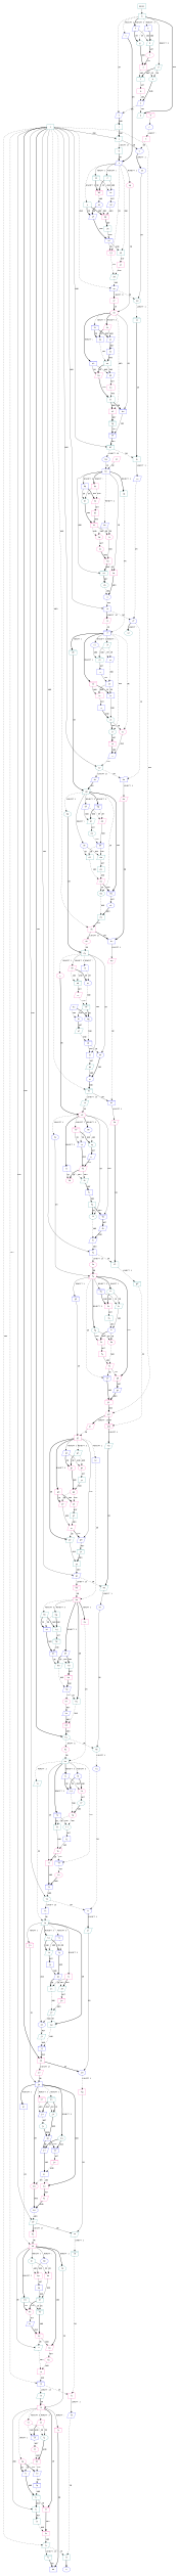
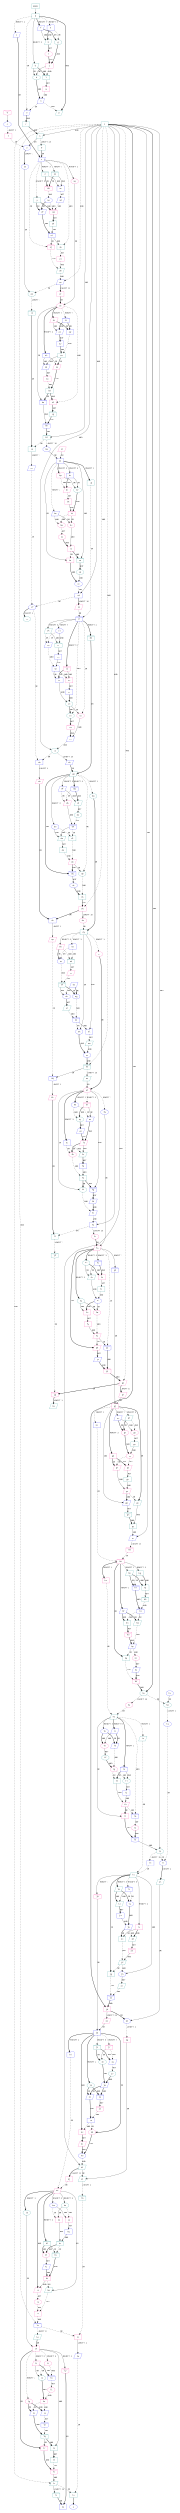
  digraph {
    fontname="Source Code Pro"
    node [color=blue fontname="Source Code Pro" shape=parallelogram]
    edge [fontname="Source Code Pro" style=bold]
    dq [shape=cylinder]
    dr [shape=octagon]
    ds [color=teal shape=folder]
    dt [color=deeppink shape=folder]
    kg [color=deeppink shape=folder]
    kh [color=teal]
    lb [color=teal shape=cylinder]
    lc [color=deeppink shape=folder]
    kf [color=teal]
    kj [color=deeppink shape=folder]
    kk [color=deeppink]
    ep [color=deeppink]
    eq [shape=cylinder]
    fk [color=deeppink]
    fl [color=teal shape=folder]
    eo [color=teal shape=cylinder]
    es [color=teal]
    et [color=deeppink shape=octagon]
    44430 [color=teal shape=folder]
    b [color=teal shape=folder]
    e [shape=folder]
    f
    o
    p [color=teal]
    d [color=teal]
    v
    h [color=teal]
    g [color=teal shape=octagon]
    r [color=teal shape=folder]
    k [color=teal shape=octagon]
    l [color=teal shape=cylinder]
    x
    gs [color=deeppink]
    gt [color=teal shape=folder]
    gu [color=deeppink]
    gv [color=teal]
    gw
    dd [color=teal]
    dp [color=teal shape=octagon]
    de [shape=octagon]
    dw [color=teal shape=octagon]
    df
    dg [shape=cylinder]
    dm [color=teal]
    dl [color=teal shape=folder]
    dy [color=teal shape=folder]
    di [color=teal]
    dh [color=deeppink]
    do [color=deeppink]
    eg [shape=octagon]
    ej [shape=cylinder]
    el [shape=folder]
    ek [shape=octagon]
    em [color=teal]
    en [shape=octagon]
    ei [color=teal]
    y [color=teal shape=folder]
    ag [color=deeppink shape=cylinder]
    af
    ah [color=teal shape=folder]
    ai [shape=cylinder]
    ae [shape=octagon]
    ka [shape=folder]
    jx
    kc [color=deeppink shape=folder]
    kb [color=deeppink shape=octagon]
    kd [color=deeppink]
    ke [shape=octagon]
    jz [color=deeppink shape=cylinder]
    lf [color=deeppink shape=folder]
    lg [color=deeppink shape=octagon]
    ly [color=deeppink shape=cylinder]
    lr [color=deeppink shape=cylinder]
    ls [color=teal shape=folder]
    lh [color=deeppink]
    li [color=deeppink shape=octagon]
    ln
    lo
    ma [shape=folder]
    lu [color=deeppink shape=cylinder]
    lt [color=teal shape=folder]
    lj [color=teal shape=octagon]
    lk [shape=cylinder]
    lq [color=teal shape=cylinder]
    lp [shape=cylinder]
    z [color=teal shape=cylinder]
    ac [shape=folder]
    ab [color=deeppink shape=cylinder]
    ad
    aa [color=teal shape=cylinder]
    er [color=deeppink shape=octagon]
    ea [shape=folder]
    eb [color=deeppink]
    ed [color=teal shape=cylinder]
    ec [shape=octagon]
    dz
    eh [shape=octagon]
    bj [color=teal shape=cylinder]
    bk [color=teal shape=folder]
    ce
    cf [shape=octagon]
    bi [color=teal shape=cylinder]
    bm [shape=octagon]
    bn [shape=folder]
    km [shape=octagon]
    ld [color=teal shape=octagon]
    kl [color=teal shape=cylinder]
    kx [color=deeppink]
    kn [color=teal shape=octagon]
    kw [color=teal]
    kp [color=deeppink shape=folder]
    ko [color=deeppink shape=folder]
    kt [color=deeppink shape=octagon]
    ks [color=teal shape=cylinder]
    ky [color=deeppink shape=octagon]
    kz [color=deeppink shape=folder]
    kq [shape=folder]
    kr [color=teal shape=cylinder]
    cn [color=teal shape=cylinder]
    co [shape=folder]
    cp [shape=folder]
    cq [shape=folder]
    cr [color=deeppink shape=folder]
    gn [color=deeppink shape=octagon]
    gq [color=deeppink shape=octagon]
    gr [color=deeppink]
    gp [color=teal shape=folder]
    ct [color=teal shape=octagon]
    cu [color=deeppink shape=octagon]
    cv [color=teal shape=octagon]
    cx
    cw [color=deeppink shape=cylinder]
    cs [shape=folder]
    eu [shape=folder]
    ev [color=deeppink shape=cylinder]
    ew [shape=octagon]
    fm [shape=octagon]
    ff [color=teal shape=octagon]
    fg [shape=cylinder]
    lm [color=deeppink shape=cylinder]
    dj [color=teal shape=octagon]
    dk [shape=cylinder]
    1 [color=teal shape=folder]
    fj [shape=folder]
    cd [shape=folder]
    gz
    cy [color=teal shape=octagon]
    lv [color=teal]
    hu [color=teal shape=octagon]
    an
    ip [color=teal shape=octagon]
    ge [color=deeppink]
    jk [color=deeppink shape=folder]
    la [shape=cylinder]
    s [color=teal]
    fn [color=deeppink shape=octagon]
    ch [color=deeppink]
-   hb [color=teal]
    hd [color=deeppink shape=cylinder]
    dc
    da [shape=folder]
    lz [color=teal shape=cylinder]
    lx [color=teal shape=folder]
    hy [color=deeppink shape=octagon]
    hw [color=teal shape=octagon]
    ap [color=teal shape=octagon]
    ar [color=deeppink shape=folder]
    it [shape=folder]
    ir [shape=octagon]
    dx [color=deeppink shape=octagon]
    dv [shape=folder]
    gi [color=deeppink]
    gg [color=deeppink shape=cylinder]
    jo [color=deeppink]
    jm [shape=octagon]
    le [color=teal]
    u [shape=octagon]
    w [color=teal shape=folder]
    fo [color=deeppink]
    gf [color=teal shape=cylinder]
    fi
    jy [shape=cylinder]
    ft [color=deeppink shape=folder]
    fu [color=teal shape=folder]
    fv [shape=octagon]
    fw [color=deeppink shape=octagon]
    fx [color=deeppink shape=folder]
    fs [color=teal]
    fz [color=deeppink]
    fy [color=deeppink shape=folder]
    hr [color=deeppink shape=octagon]
    hs
    ht [color=deeppink shape=cylinder]
    ck [color=teal]
    cm
    cl [shape=octagon]
    jp [shape=folder]
    js [color=teal shape=cylinder]
    ki [shape=folder]
    jq [color=teal shape=octagon]
    jr [color=deeppink shape=cylinder]
    jt [color=teal shape=octagon]
    ju
    jw
    jv [color=teal shape=octagon]
    iv [color=deeppink shape=folder]
    jc [color=teal shape=folder]
    jd [color=teal]
    jf [color=teal]
    je [color=deeppink shape=cylinder]
    jh [shape=octagon]
    jg [color=teal shape=folder]
    jb
    is [color=teal]
    iu [color=teal]
    iw [color=teal]
    ix [shape=cylinder]
    jn [color=deeppink shape=cylinder]
    ji [color=teal]
    iy [shape=octagon]
    iz [color=teal]
    jj [shape=cylinder]
    fc [color=teal]
    fd [shape=folder]
    fe [color=teal shape=folder]
    dn [color=teal shape=folder]
    bz [color=deeppink shape=folder]
    ca [color=teal shape=cylinder]
    bo
    cg [color=teal shape=folder]
    bp [color=deeppink shape=folder]
    bq [shape=folder]
    cc [shape=octagon]
    cb [color=teal shape=octagon]
    bw [color=deeppink shape=octagon]
    bv [color=deeppink shape=octagon]
    ci [shape=cylinder]
    bs [color=deeppink]
    br [color=teal shape=octagon]
    by [color=deeppink shape=folder]
    aj [color=deeppink shape=cylinder]
    am [color=teal]
    al [color=deeppink shape=folder]
    cz [color=teal shape=octagon]
    cj [color=deeppink shape=cylinder]
    db [color=teal shape=cylinder]
    gy [color=teal shape=folder]
    gx [color=teal shape=cylinder]
    aq [color=deeppink shape=octagon]
    ak [color=teal shape=folder]
    as [color=deeppink shape=octagon]
    fb [color=deeppink shape=octagon]
    ex
    ey [color=teal shape=octagon]
    fh
    bf [color=deeppink shape=folder]
    be [shape=cylinder]
    au [color=deeppink]
    at [shape=cylinder]
    av [shape=cylinder]
    ia [shape=cylinder]
    ih [color=teal shape=folder]
    ii [color=teal shape=octagon]
    ik [color=deeppink]
    ij [shape=folder]
    il [color=deeppink shape=folder]
    im [shape=cylinder]
    ig [color=deeppink shape=octagon]
    i [color=deeppink shape=octagon]
    j [color=deeppink shape=folder]
    ib [shape=octagon]
    ie [color=deeppink shape=octagon]
    id
    if [color=teal shape=octagon]
    ic
    ja [shape=folder]
    bc [color=deeppink shape=folder]
    bb
    bd [color=teal shape=folder]
    ha [color=teal]
    hv [shape=octagon]
    he [color=deeppink shape=cylinder]
    du [color=deeppink]
    ay [shape=folder]
    ax
    az [color=teal shape=folder]
    ba [color=deeppink]
    fa [color=deeppink]
    ez
    bx [color=deeppink shape=octagon]
    ee [color=deeppink]
    ef [color=teal shape=cylinder]
    n
    m [color=deeppink shape=folder]
    hz [color=teal]
    io [shape=cylinder]
    in [color=deeppink shape=octagon]
    a [shape=octagon]
    bl [color=deeppink]
    bg [color=teal shape=cylinder]
    bh [shape=cylinder]
    aw [shape=folder]
    iq [shape=octagon]
    fp [color=teal shape=octagon]
    ga [shape=cylinder]
    gb [color=deeppink]
    ao [shape=octagon]
    bt [color=deeppink shape=folder]
    bu [color=deeppink shape=cylinder]
    gj [color=deeppink shape=folder]
    gk [color=deeppink shape=folder]
    hc [shape=folder]
    gl [color=teal]
    gm
    go [color=deeppink shape=octagon]
    hx [color=deeppink shape=folder]
    hg [color=teal shape=folder]
    hh [color=teal]
    hf
    hq [color=teal shape=folder]
    hi [shape=cylinder]
    hj [color=teal shape=folder]
    hm [color=teal]
    hn [color=teal shape=folder]
    0 [color=deeppink shape=cylinder]
    c [shape=octagon]
    t [color=deeppink shape=folder]
    ku
    kv [color=deeppink shape=cylinder]
    lw
    gd [color=deeppink shape=cylinder]
    gc
    hp
    ho [color=deeppink shape=cylinder]
    jl [color=teal]
    fr [color=teal shape=octagon]
    gh [shape=cylinder]
    fq [shape=cylinder]
    hl [shape=cylinder]
    hk [color=teal shape=cylinder]
    ll [color=deeppink shape=octagon]
    dq -> dr [label=NOT style=solid]
    dr -> ds [label=AND]
    ds -> dt [label=AND]
    dt -> dx [label="LSHIFT 15" style=solid]
    dt -> dv [label=OR]
    kg -> kh [label=OR style=solid]
    kh -> lb [label="LSHIFT 1" style=dashed]
    lb -> lc [label=OR style=dashed]
    lc -> lw [label="LSHIFT 1" style=solid]
    kf -> kh [label=OR style=solid]
    kf -> kj [label="LSHIFT 15"]
    kj -> kk [label=OR style=dashed]
    kk -> km [label="RSHIFT 3" style=solid]
    kk -> ld [label="RSHIFT 1"]
    kk -> kl [label="RSHIFT 2"]
    kk -> kx [label=AND]
    kk -> kn [label="RSHIFT 5" style=solid]
    kk -> kw [label=OR style=solid]
    ep -> eq [label=OR style=dashed]
    eq -> fk [label="LSHIFT 1" style=solid]
    fk -> fl [label=OR]
    fl -> gf [label="LSHIFT 1" style=dashed]
    eo -> eq [label=OR style=solid]
    eo -> es [label="LSHIFT 15" style=dashed]
    es -> et [label=OR style=solid]
    et -> eu [label="RSHIFT 2"]
    et -> ev [label="RSHIFT 3" style=dashed]
    et -> ew [label="RSHIFT 5"]
    et -> fm [label="RSHIFT 1" style=dashed]
    et -> ff [label=OR style=solid]
    et -> fg [label=AND style=solid]
    44430 -> b [style=solid]
    b -> e [label="RSHIFT 3" style=dashed]
    b -> f [label="RSHIFT 5"]
    b -> o [label=OR style=dashed]
    b -> p [label=AND]
    b -> d [label="RSHIFT 2" style=solid]
    b -> v [label="RSHIFT 1" style=dashed]
    e -> h [label=AND]
    e -> g [label=OR style=dashed]
    f -> h [label=AND style=solid]
    f -> g [label=OR]
    o -> r [label=AND]
    d -> k [label=OR style=solid]
    d -> l [label=AND]
    v -> x [label=OR]
    h -> i [label=NOT]
    g -> j [label=AND]
    r -> s [label=AND]
    k -> n [label=AND]
    l -> m [label=NOT style=solid]
    x -> y [label="RSHIFT 2" style=dashed]
    x -> z [label="RSHIFT 3" style=solid]
    x -> aa [label="RSHIFT 5" style=solid]
    x -> aj [label=OR style=dashed]
    x -> aq [label="RSHIFT 1" style=solid]
    x -> ak [label=AND style=dashed]
    gs -> gt [label=NOT style=solid]
    gt -> gu [label=AND style=solid]
    gu -> gv [label=OR style=dashed]
    gu -> gw [label=AND]
    gv -> gy [label=AND style=solid]
    gw -> gx [label=NOT style=solid]
    dd -> dq [label=AND]
    dd -> dp [label=OR style=dashed]
    dd -> de [label="RSHIFT 2" style=solid]
    dd -> dw [label="RSHIFT 1" style=dashed]
    dd -> df [label="RSHIFT 3" style=solid]
    dd -> dg [label="RSHIFT 5"]
    dp -> ds [label=AND style=dashed]
    de -> dm [label=AND style=solid]
    de -> dl [label=OR style=dashed]
    dw -> dy [label=OR]
    df -> di [label=AND style=solid]
    df -> dh [label=OR style=dashed]
    dg -> di [label=AND]
    dg -> dh [label=OR style=dashed]
    dm -> dn [label=NOT style=solid]
    dl -> do [label=AND style=dashed]
    dy -> el [label=AND style=solid]
    dy -> ek [label=OR style=solid]
    dy -> er [label="RSHIFT 1" style=dashed]
    dy -> ea [label="RSHIFT 3" style=dashed]
    dy -> eb [label="RSHIFT 5" style=solid]
    di -> dj [label=NOT style=solid]
    dh -> dk [label=AND style=solid]
    do -> dq [label=AND]
    do -> dp [label=OR style=solid]
    eg -> ej [label=AND style=dashed]
    ej -> el [label=AND style=solid]
    ej -> ek [label=OR style=dashed]
    el -> em [label=NOT style=dashed]
    ek -> en [label=AND]
    em -> en [label=AND style=solid]
    en -> eo [label=AND]
    ei -> ej [label=AND style=dashed]
    y -> ag [label=AND]
    y -> af [label=OR]
    ag -> ah [label=NOT]
    af -> ai [label=AND]
    ah -> ai [label=AND style=solid]
    ai -> aj [label=OR style=solid]
    ai -> ak [label=AND style=solid]
    ae -> ag [label=AND style=dashed]
    ae -> af [label=OR]
    ka -> kc [label=AND style=dashed]
    ka -> kb [label=OR style=dashed]
    jx -> ka [label=AND]
    kc -> kd [label=NOT]
    kb -> ke [label=AND]
    kd -> ke [label=AND]
    ke -> kf [label=AND style=dashed]
    jz -> ka [label=AND style=dashed]
    lf -> lg [label="RSHIFT 2" style=dashed]
    lf -> ly [label="RSHIFT 1" style=solid]
    lf -> lr [label=OR]
    lf -> ls [label=AND style=solid]
    lf -> lh [label="RSHIFT 3" style=dashed]
    lf -> li [label="RSHIFT 5" style=dashed]
    lg -> ln [label=OR]
    lg -> lo [label=AND]
    ly -> ma [label=OR]
    lr -> lu [label=AND]
    ls -> lt [label=NOT]
    lh -> lj [label=OR style=solid]
    lh -> lk [label=AND]
    li -> lj [label=OR style=dashed]
    li -> lk [label=AND style=dashed]
    ln -> lq [label=AND]
    lo -> lp [label=NOT style=dashed]
    lu -> lv [label=AND style=solid]
    lt -> lu [label=AND style=dashed]
    lj -> lm [label=AND]
    lk -> ll [label=NOT style=dashed]
    lq -> lr [label=OR style=solid]
    lq -> ls [label=AND]
    lp -> lq [label=AND style=dashed]
    z -> ac [label=AND style=solid]
    z -> ab [label=OR]
    ac -> ad [label=NOT style=dashed]
    ab -> ae [label=AND style=dashed]
    ad -> ag [label=AND style=dashed]
    aa -> ac [label=AND style=solid]
    aa -> ab [label=OR]
    er -> et [label=OR]
    ea -> ed [label=AND style=dashed]
    ea -> ec [label=OR style=dashed]
    eb -> ed [label=AND style=dashed]
    eb -> ec [label=OR]
    ed -> ee [label=NOT style=solid]
    ec -> ef [label=AND style=dashed]
    dz -> eg [label=OR]
    dz -> eh [label=AND style=dashed]
    eh -> ei [label=NOT]
    bj -> bk [label=OR]
    bk -> ce [label="LSHIFT 1" style=solid]
    ce -> cf [label=OR style=dashed]
    cf -> da [label=OR style=dashed]
    cf -> cz [label="LSHIFT 1"]
    bi -> bk [label=OR style=dashed]
    bi -> bm [label="LSHIFT 15" style=dashed]
    bm -> bn [label=OR style=solid]
    bn -> bz [label=OR style=solid]
    bn -> ca [label=AND style=solid]
    bn -> bo [label="RSHIFT 2" style=dashed]
    bn -> cg [label="RSHIFT 1"]
    bn -> bp [label="RSHIFT 3"]
    bn -> bq [label="RSHIFT 5" style=solid]
    km -> kp [label=AND style=solid]
    km -> ko [label=OR style=dashed]
    ld -> lf [label=OR style=solid]
    kl -> kt [label=AND]
    kl -> ks [label=OR style=solid]
    kx -> ky [label=NOT style=dashed]
    kn -> kp [label=AND style=dashed]
    kn -> ko [label=OR style=solid]
    kw -> kz [label=AND style=dashed]
    kp -> kq [label=NOT style=solid]
    ko -> kr [label=AND style=solid]
    kt -> ku [label=NOT style=solid]
    ks -> kv [label=AND]
    ky -> kz [label=AND style=dashed]
    kz -> la [label=AND style=dashed]
    kq -> kr [label=AND style=solid]
    kr -> kt [label=AND]
    kr -> ks [label=OR style=dashed]
    cn -> co [label=NOT style=solid]
    co -> cp [label=AND style=solid]
    cp -> cq [label=OR style=solid]
    cp -> cr [label=AND style=solid]
    cq -> ct [label=AND style=solid]
    cr -> cs [label=NOT style=solid]
    gn -> gq [label=AND]
    gq -> gs [label=AND style=dashed]
    gq -> gr [label=OR style=dashed]
    gr -> gu [label=AND style=solid]
    gp -> gq [label=AND style=solid]
    ct -> cu [label=OR style=solid]
    ct -> cv [label=AND]
    cu -> cx [label=AND style=solid]
    cv -> cw [label=NOT]
    cx -> cy [label=AND style=dashed]
    cw -> cx [label=AND]
    cs -> ct [label=AND]
    eu -> fc [label=AND style=dashed]
    eu -> fb [label=OR style=dashed]
    ev -> ex [label=OR style=solid]
    ev -> ey [label=AND]
    ew -> ex [label=OR style=dashed]
    ew -> ey [label=AND style=dashed]
    fm -> fo [label=OR style=solid]
    ff -> fi [label=AND style=dashed]
    fg -> fh [label=NOT]
    lm -> ln [label=OR style=dashed]
    lm -> lo [label=AND style=dashed]
    dj -> dk [label=AND style=dashed]
    dk -> dm [label=AND style=solid]
    dk -> dl [label=OR style=dashed]
    1 -> dt [label=AND style=dashed]
    1 -> kf [label=AND style=solid]
    1 -> eo [label=AND style=dashed]
    1 -> bi [label=AND style=solid]
    1 -> fj [label=AND style=solid]
    1 -> cd [label=AND style=solid]
    1 -> gz [label=AND style=solid]
    1 -> cy [label=AND style=solid]
    1 -> lv [label=AND style=dashed]
    1 -> hu [label=AND]
    1 -> an [label=AND style=dashed]
    1 -> ip [label=AND style=solid]
    1 -> ge [label=AND style=dashed]
    1 -> jk [label=AND]
    1 -> la [label=AND style=dashed]
    1 -> s [label=AND style=solid]
    fj -> fl [label=OR style=dashed]
    fj -> fn [label="LSHIFT 15" style=dashed]
    cd -> cf [label=OR style=dashed]
    cd -> ch [label="LSHIFT 15"]
-   gz -> hb [label=OR style=dashed]
    gz -> hd [label="LSHIFT 15" style=dashed]
    cy -> dc [label="LSHIFT 15" style=dashed]
    cy -> da [label=OR style=dashed]
    lv -> lz [label="LSHIFT 15" style=solid]
    lv -> lx [label=OR style=dashed]
    hu -> hy [label="LSHIFT 15" style=dashed]
    hu -> hw [label=OR style=dashed]
    an -> ap [label=OR style=dashed]
    an -> ar [label="LSHIFT 15"]
    ip -> it [label="LSHIFT 15" style=dashed]
    ip -> ir [label=OR style=dashed]
    ge -> gi [label="LSHIFT 15"]
    ge -> gg [label=OR]
    jk -> jo [label="LSHIFT 15" style=solid]
    jk -> jm [label=OR]
    la -> lc [label=OR style=dashed]
    la -> le [label="LSHIFT 15" style=dashed]
    s -> u [label=OR style=solid]
    s -> w [label="LSHIFT 15" style=dashed]
    fn -> fo [label=OR]
    ch -> ci [label=OR style=dashed]
-   hb -> hv [label="LSHIFT 1" style=solid]
    hd -> he [label=OR style=dashed]
    dc -> dd [label=OR]
    da -> du [label="LSHIFT 1" style=solid]
    lz -> ma [label=OR]
    lx -> a
    hy -> hz [label=OR style=dashed]
    hw -> iq [label="LSHIFT 1" style=dashed]
    ap -> bj [label="LSHIFT 1" style=dashed]
    ar -> as [label=OR]
    it -> iu [label=OR style=dashed]
    ir -> jl [label="LSHIFT 1"]
    dx -> dy [label=OR style=dashed]
    dv -> ep [label="LSHIFT 1" style=solid]
    gi -> gj [label=OR style=dashed]
    gg -> ha [label="LSHIFT 1"]
    jo -> jp [label=OR style=solid]
    jm -> kg [label="LSHIFT 1" style=dashed]
    le -> lf [label=OR]
    u -> ao [label="LSHIFT 1"]
    w -> x [label=OR]
    fo -> fp [label="RSHIFT 2"]
    fo -> ga [label=OR style=dashed]
    fo -> gb [label=AND]
    fo -> fr [label="RSHIFT 5"]
    fo -> gh [label="RSHIFT 1" style=solid]
    fo -> fq [label="RSHIFT 3" style=solid]
    gf -> gg [label=OR style=dashed]
    fi -> fj [label=AND style=dashed]
    jy -> jz [label=NOT style=solid]
    ft -> fu [label=NOT style=solid]
    fu -> fv [label=AND style=dashed]
    fv -> fw [label=OR style=solid]
    fv -> fx [label=AND]
    fw -> fz [label=AND style=dashed]
    fx -> fy [label=NOT style=solid]
    fs -> fv [label=AND style=solid]
    fz -> ga [label=OR style=solid]
    fz -> gb [label=AND style=solid]
    fy -> fz [label=AND style=solid]
    hr -> hs [label=NOT style=solid]
    hs -> ht [label=AND]
    ht -> hu [label=AND]
    ck -> cn [label=AND style=solid]
    ck -> cm [label=OR style=dashed]
    cm -> cp [label=AND style=dashed]
    cl -> cn [label=AND style=solid]
    cl -> cm [label=OR style=dashed]
    jp -> kc [label=AND]
    jp -> kb [label=OR]
    jp -> js [label="RSHIFT 5" style=dashed]
    jp -> ki [label="RSHIFT 1"]
    jp -> jq [label="RSHIFT 2"]
    jp -> jr [label="RSHIFT 3" style=dashed]
    js -> jt [label=OR]
    js -> ju [label=AND]
    ki -> kk [label=OR style=dashed]
    jq -> jx [label=OR]
    jq -> jy [label=AND]
    jr -> jt [label=OR style=solid]
    jr -> ju [label=AND style=dashed]
    jt -> jw [label=AND]
    ju -> jv [label=NOT style=dashed]
    jw -> jx [label=OR]
    jw -> jy [label=AND]
    jv -> jw [label=AND]
    iv -> jc [label=OR style=solid]
    iv -> jd [label=AND]
    jc -> jf [label=AND style=dashed]
    jd -> je [label=NOT style=solid]
    jf -> jh [label=AND style=dashed]
    jf -> jg [label=OR style=dashed]
    je -> jf [label=AND style=solid]
    jh -> ji [label=NOT style=solid]
    jg -> jj [label=AND style=dashed]
    jb -> jc [label=OR]
    jb -> jd [label=AND style=dashed]
    is -> iu [label=OR style=dashed]
    iu -> iv [label="RSHIFT 2" style=solid]
    iu -> jh [label=AND style=solid]
    iu -> jg [label=OR]
    iu -> iw [label="RSHIFT 3"]
    iu -> ix [label="RSHIFT 5" style=dashed]
    iu -> jn [label="RSHIFT 1" style=solid]
    iw -> iy [label=OR]
    iw -> iz [label=AND]
    ix -> iy [label=OR style=dashed]
    ix -> iz [label=AND style=solid]
    jn -> jp [label=OR style=solid]
    ji -> jj [label=AND style=dashed]
    iy -> jb [label=AND]
    iz -> ja [label=NOT]
    jj -> jk [label=AND]
    fc -> fd [label=NOT]
    fd -> fe [label=AND style=solid]
    fe -> ff [label=OR]
    fe -> fg [label=AND]
    dn -> do [label=AND style=dashed]
    bz -> cc [label=AND]
    ca -> cb [label=NOT]
    bo -> bw [label=AND style=dashed]
    bo -> bv [label=OR style=solid]
    cg -> ci [label=OR style=dashed]
    bp -> bs [label=AND style=dashed]
    bp -> br [label=OR style=solid]
    bq -> bs [label=AND]
    bq -> br [label=OR style=solid]
    cc -> cd [label=AND style=dashed]
    cb -> cc [label=AND style=dashed]
    bw -> bx [label=NOT style=dashed]
    bv -> by [label=AND style=solid]
    ci -> cu [label=OR style=dashed]
    ci -> cv [label=AND style=dashed]
    ci -> ck [label="RSHIFT 3" style=solid]
    ci -> cl [label="RSHIFT 5" style=solid]
    ci -> cj [label="RSHIFT 2"]
    ci -> db [label="RSHIFT 1"]
    bs -> bt [label=NOT style=dashed]
    br -> bu [label=AND]
    by -> bz [label=OR style=dashed]
    by -> ca [label=AND]
    aj -> am [label=AND style=dashed]
    am -> an [label=AND style=dashed]
    al -> am [label=AND style=dashed]
    cj -> cq [label=OR]
    cj -> cr [label=AND style=solid]
    db -> dd [label=OR]
    gy -> gz [label=AND style=solid]
    gx -> gy [label=AND]
    aq -> as [label=OR style=solid]
    ak -> al [label=NOT style=dashed]
    as -> bf [label=AND style=dashed]
    as -> be [label=OR style=solid]
    as -> au [label="RSHIFT 3"]
    as -> at [label="RSHIFT 2"]
    as -> av [label="RSHIFT 5" style=dashed]
+   fb -> fe [label=AND style=dashed]
    ex -> fa [label=AND]
    ey -> ez [label=NOT]
    fh -> fi [label=AND]
    bf -> bg [label=NOT]
    be -> bh [label=AND style=solid]
    au -> ax [label=AND style=solid]
    au -> aw [label=OR]
    at -> bb [label=AND style=solid]
    at -> ba [label=OR style=solid]
    av -> ax [label=AND]
    av -> aw [label=OR]
    ia -> ih [label=OR]
    ia -> ii [label=AND style=solid]
    ih -> ik [label=AND style=solid]
    ii -> ij [label=NOT style=solid]
    ik -> il [label=OR]
    ik -> im [label=AND style=dashed]
    ij -> ik [label=AND style=solid]
    il -> io [label=AND]
    im -> in [label=NOT style=dashed]
    ig -> ih [label=OR style=dashed]
    ig -> ii [label=AND style=dashed]
    i -> j [label=AND]
    j -> k [label=OR style=solid]
    j -> l [label=AND style=dashed]
    ib -> ie [label=AND]
    ib -> id [label=OR]
    ie -> if [label=NOT style=solid]
    id -> ig [label=AND style=dashed]
    if -> ig [label=AND]
    ic -> ie [label=AND style=solid]
    ic -> id [label=OR]
    ja -> jb [label=AND style=solid]
    bc -> bd [label=AND style=dashed]
    bb -> bc [label=NOT style=solid]
    bd -> bf [label=AND]
    bd -> be [label=OR]
-   ha -> hb [label=OR]
    hv -> hw [label=OR style=solid]
    he -> hx [label="RSHIFT 1"]
    he -> hg [label="RSHIFT 3" style=solid]
    he -> hh [label="RSHIFT 5" style=dashed]
    he -> hf [label="RSHIFT 2"]
    he -> hq [label=OR]
    du -> dv [label=OR]
    ay -> az [label=AND]
    ax -> ay [label=NOT]
    az -> bb [label=AND style=solid]
    az -> ba [label=OR]
    ba -> bd [label=AND]
    fa -> fc [label=AND style=solid]
    fa -> fb [label=OR]
    ez -> fa [label=AND]
    bx -> by [label=AND]
    ee -> ef [label=AND style=dashed]
    ef -> eg [label=OR]
    ef -> eh [label=AND style=solid]
    n -> o [label=OR style=dashed]
    n -> p [label=AND style=dashed]
    m -> n [label=AND style=dashed]
    hz -> is [label="RSHIFT 1" style=dashed]
    hz -> ia [label="RSHIFT 2"]
    hz -> il [label=OR style=solid]
    hz -> im [label=AND style=dashed]
    hz -> ib [label="RSHIFT 3" style=solid]
    hz -> ic [label="RSHIFT 5"]
    io -> ip [label=AND style=solid]
    in -> io [label=AND]
    bl -> bn [label=OR style=solid]
    bg -> bh [label=AND]
    bh -> bi [label=AND]
    aw -> az [label=AND style=dashed]
    iq -> ir [label=OR style=dashed]
    fp -> fw [label=OR style=solid]
    fp -> fx [label=AND style=solid]
    ga -> gd [label=AND]
    gb -> gc [label=NOT]
    ao -> ap [label=OR style=solid]
    bt -> bu [label=AND style=solid]
    bu -> bw [label=AND style=dashed]
    bu -> bv [label=OR style=solid]
    gj -> gv [label=OR]
    gj -> gw [label=AND style=solid]
    gj -> gk [label="RSHIFT 2"]
    gj -> hc [label="RSHIFT 1" style=dashed]
    gj -> gl [label="RSHIFT 3" style=dashed]
    gj -> gm [label="RSHIFT 5" style=solid]
    gk -> gs [label=AND]
    gk -> gr [label=OR]
    hc -> he [label=OR style=dashed]
    gl -> gn [label=OR]
    gl -> go [label=AND style=dashed]
    gm -> gn [label=OR]
    gm -> go [label=AND style=solid]
    go -> gp [label=NOT style=dashed]
    hx -> hz [label=OR style=dashed]
    hg -> hi [label=OR style=dashed]
    hg -> hj [label=AND]
    hh -> hi [label=OR]
    hh -> hj [label=AND]
    hf -> hm [label=OR]
    hf -> hn [label=AND]
    hq -> ht [label=AND style=dashed]
    hi -> hl [label=AND]
    hj -> hk [label=NOT style=solid]
    hm -> hp [label=AND style=dashed]
    hn -> ho [label=NOT]
    0 -> c [style=solid]
    c -> t [label="LSHIFT 1" style=dashed]
    t -> u [label=OR style=dashed]
    ku -> kv [label=AND]
    kv -> kx [label=AND style=solid]
    kv -> kw [label=OR style=dashed]
    lw -> lx [label=OR style=dashed]
    gd -> ge [label=AND]
    gc -> gd [label=AND]
    hp -> hr [label=AND style=dashed]
    hp -> hq [label=OR style=dashed]
    ho -> hp [label=AND]
    jl -> jm [label=OR style=solid]
    fr -> ft [label=AND]
    fr -> fs [label=OR style=solid]
    gh -> gj [label=OR style=solid]
    fq -> ft [label=AND]
    fq -> fs [label=OR style=solid]
    hl -> hm [label=OR style=solid]
    hl -> hn [label=AND style=dashed]
    hk -> hl [label=AND style=dashed]
    ll -> lm [label=AND style=dashed]
  }
